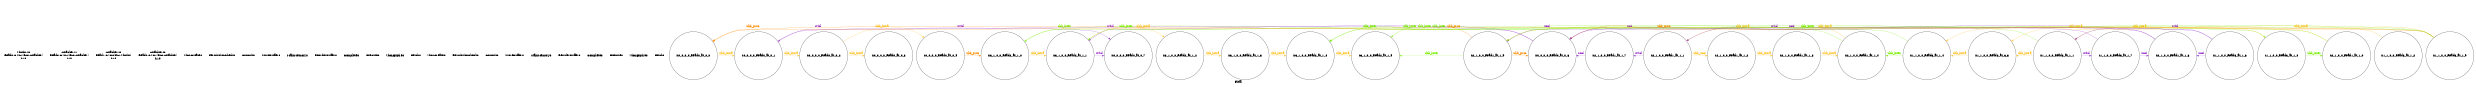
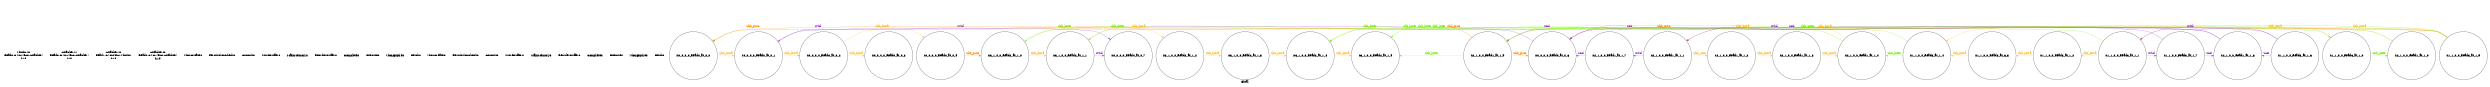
  digraph {
    label=Final
    splines=true
    node [shape=circle]
    edge [color=goldenrod1 constraint=false fontcolor=goldenrod1]
    n1 [label="Victim.I0\nRead0.C VA1(PA0:Attacker)\nL10\n" shape=none]
    n2 [label="Attacker.I1\nRead3.C VA1(PA0:Attacker)\nL10\n" shape=none]
    n3 [label="Attacker.I2\nRead1.C VA0(PA1:Victim)\nL10\n" shape=none]
    n4 [label="Attacker.I3\nRead2.C VA1(PA0:Attacker)\nL10\n" shape=none]
    n5 [label=ViCLCreate0 shape=none]
    n6 [label=PermissionCheck0 shape=none]
    n7 [label=Commit0 shape=none]
    n8 [label=StoreBuffer0 shape=none]
    n9 [label=MainMemory0 shape=none]
    n10 [label=ReorderBuffer0 shape=none]
    n11 [label=Complete0 shape=none]
    n12 [label=Execute0 shape=none]
    n13 [label=ViCLExpire0 shape=none]
    n14 [label=Fetch0 shape=none]
    n15 [label=ViCLCreate0 shape=none]
    n16 [label=PermissionCheck0 shape=none]
    n17 [label=Commit0 shape=none]
    n18 [label=StoreBuffer0 shape=none]
    n19 [label=MainMemory0 shape=none]
    n20 [label=ReorderBuffer0 shape=none]
    n21 [label=Complete0 shape=none]
    n22 [label=Execute0 shape=none]
    n23 [label=ViCLExpire0 shape=none]
    n24 [label=Fetch0 shape=none]
    n0_0_0_0_Read0_at_0_0
    n0_0_0_0_Read0_at_0_1
    n0_0_0_0_Read0_at_0_2
    n0_0_0_0_Read0_at_0_7
    n0_0_0_0_Read0_at_0_3
    n0_0_0_0_Read0_at_0_9
    n3_1_0_0_Read2_at_1_0
    n0_0_0_0_Read0_at_0_6
    n3_1_0_0_Read2_at_1_1
    n3_1_0_0_Read2_at_1_2
    n1_1_0_0_Read3_at_1_0
    n2_1_0_0_Read1_at_1_0
    n2_1_0_0_Read1_at_1_1
    n2_1_0_0_Read1_at_1_2
    n2_1_0_0_Read1_at_1_7
    n2_1_0_0_Read1_at_1_3
    n2_1_0_0_Read1_at_1_4
    n2_1_0_0_Read1_at_1_9
    n3_1_0_0_Read2_at_1_4
    n3_1_0_0_Read2_at_1_9
    n2_1_0_0_Read1_at_1_6
    n3_1_0_0_Read2_at_1_3
    n1_1_0_0_Read3_at_1_1
    n1_1_0_0_Read3_at_1_2
    n1_1_0_0_Read3_at_1_7
    n50 [label=n1_1_0_0_Read3_at_6_3]
    n1_1_0_0_Read3_at_1_4
    n1_1_0_0_Read3_at_1_9
    n1_1_0_0_Read3_at_1_6
    n0_0_0_0_Read0_at_0_0 -> n0_0_0_0_Read0_at_0_1 [label=uhb_intra]
-   n0_0_0_0_Read0_at_0_1 -> n0_0_0_0_Read0_at_0_2 [label=uhb_intra]
+   n0_0_0_0_Read0_at_0_1 -> n0_0_0_0_Read0_at_0_2 [color=chartreuse2 label=uhb_intra]
    n0_0_0_0_Read0_at_0_1 -> n0_0_0_0_Read0_at_0_7 [color=darkorchid fontcolor=darkorchid label=uvicl]
    n0_0_0_0_Read0_at_0_2 -> n0_0_0_0_Read0_at_0_3 [label=uhb_intra]
    n0_0_0_0_Read0_at_0_2 -> n0_0_0_0_Read0_at_0_9 [label=uhb_intra]
    n0_0_0_0_Read0_at_0_9 -> n3_1_0_0_Read2_at_1_0 [color=darkorange fontcolor=darkorange label=uhb_proc]
    n3_1_0_0_Read2_at_1_0 -> n3_1_0_0_Read2_at_1_1 [label=uhb_intra]
    n3_1_0_0_Read2_at_1_0 -> n1_1_0_0_Read3_at_1_0 [color=chartreuse2 fontcolor=chartreuse2 label=uhb_inter]
    n0_0_0_0_Read0_at_0_6 -> n0_0_0_0_Read0_at_0_1 [color=darkorchid fontcolor=darkorchid label=uvicl]
-   n0_0_0_0_Read0_at_0_6 -> n3_1_0_0_Read2_at_1_1 [color=darkorchid fontcolor=darkorchid label=uvicl]
    n3_1_0_0_Read2_at_1_1 -> n0_0_0_0_Read0_at_0_7 [color=darkorchid fontcolor=darkorchid label=uvicl]
    n3_1_0_0_Read2_at_1_1 -> n3_1_0_0_Read2_at_1_2 [label=uhb_intra]
    n3_1_0_0_Read2_at_1_2 -> n3_1_0_0_Read2_at_1_3 [label=uhb_intra]
    n1_1_0_0_Read3_at_1_0 -> n2_1_0_0_Read1_at_1_0 [color=chartreuse2 fontcolor=chartreuse2 label=uhb_inter]
    n1_1_0_0_Read3_at_1_0 -> n1_1_0_0_Read3_at_1_1 [label=uhb_intra]
    n2_1_0_0_Read1_at_1_0 -> n3_1_0_0_Read2_at_1_0 [color=chartreuse2 fontcolor=chartreuse2 label=uhb_inter]
    n2_1_0_0_Read1_at_1_0 -> n2_1_0_0_Read1_at_1_1 [label=uhb_intra]
    n2_1_0_0_Read1_at_1_1 -> n2_1_0_0_Read1_at_1_2 [label=uhb_ucci]
    n2_1_0_0_Read1_at_1_1 -> n2_1_0_0_Read1_at_1_7 [color=darkorchid fontcolor=darkorchid label=uvicl]
    n2_1_0_0_Read1_at_1_2 -> n2_1_0_0_Read1_at_1_3 [label=uhb_intra]
    n2_1_0_0_Read1_at_1_7 -> n0_0_0_0_Read0_at_0_6 [color=darkorchid fontcolor=darkorchid label=ucci]
    n2_1_0_0_Read1_at_1_3 -> n2_1_0_0_Read1_at_1_4 [label=uhb_intra]
    n2_1_0_0_Read1_at_1_4 -> n2_1_0_0_Read1_at_1_9 [label=uhb_intra]
    n2_1_0_0_Read1_at_1_4 -> n3_1_0_0_Read2_at_1_4 [color=chartreuse2 fontcolor=chartreuse2 label=uhb_inter]
    n2_1_0_0_Read1_at_1_9 -> n0_0_0_0_Read0_at_0_0 [color=darkorange fontcolor=darkorange label=uhb_proc]
    n2_1_0_0_Read1_at_1_9 -> n0_0_0_0_Read0_at_0_6 [color=darkorange fontcolor=darkorange label=uhb_proc]
    n2_1_0_0_Read1_at_1_9 -> n3_1_0_0_Read2_at_1_9 [color=chartreuse2 fontcolor=chartreuse2 label=uhb_inter]
    n3_1_0_0_Read2_at_1_4 -> n3_1_0_0_Read2_at_1_9 [label=uhb_intra]
    n2_1_0_0_Read1_at_1_6 -> n0_0_0_0_Read0_at_0_6 [color=darkorchid fontcolor=darkorchid label=ucci]
    n2_1_0_0_Read1_at_1_6 -> n2_1_0_0_Read1_at_1_1 [color=darkorchid fontcolor=darkorchid label=uvicl]
    n3_1_0_0_Read2_at_1_3 -> n3_1_0_0_Read2_at_1_4 [label=uhb_intra]
    n1_1_0_0_Read3_at_1_1 -> n3_1_0_0_Read2_at_1_1 [color=chartreuse2 fontcolor=chartreuse2 label=uhb_inter]
-   n1_1_0_0_Read3_at_1_1 -> n50 [label=uhb_intra]
+   n1_1_0_0_Read3_at_1_1 -> n1_1_0_0_Read3_at_1_2 [label=uhb_intra]
    n1_1_0_0_Read3_at_1_1 -> n1_1_0_0_Read3_at_1_7 [color=darkorchid fontcolor=darkorchid label=uvicl]
    n1_1_0_0_Read3_at_1_2 -> n50 [label=uhb_intra]
    n1_1_0_0_Read3_at_1_7 -> n2_1_0_0_Read1_at_1_9 [color=darkorchid fontcolor=darkorchid label=ucci]
    n1_1_0_0_Read3_at_1_7 -> n2_1_0_0_Read1_at_1_6 [color=darkorchid fontcolor=darkorchid label=ucci]
    n50 -> n1_1_0_0_Read3_at_1_4 [label=uhb_intra]
    n1_1_0_0_Read3_at_1_4 -> n2_1_0_0_Read1_at_1_4 [color=chartreuse2 fontcolor=chartreuse2 label=uhb_inter]
    n1_1_0_0_Read3_at_1_4 -> n3_1_0_0_Read2_at_1_4 [color=chartreuse2 fontcolor=chartreuse2 label=uhb_inter]
    n1_1_0_0_Read3_at_1_9 -> n0_0_0_0_Read0_at_0_0 [color=darkorange fontcolor=darkorange label=uhb_proc]
    n1_1_0_0_Read3_at_1_9 -> n0_0_0_0_Read0_at_0_6 [color=darkorange fontcolor=darkorange label=uhb_proc]
    n1_1_0_0_Read3_at_1_9 -> n2_1_0_0_Read1_at_1_9 [color=chartreuse2 fontcolor=chartreuse2 label=uhb_inter]
    n1_1_0_0_Read3_at_1_9 -> n3_1_0_0_Read2_at_1_9 [color=chartreuse2 fontcolor=chartreuse2 label=uhb_inter]
    n1_1_0_0_Read3_at_1_9 -> n1_1_0_0_Read3_at_1_4 [label=uhb_intra]
    n1_1_0_0_Read3_at_1_6 -> n0_0_0_0_Read0_at_0_6 [color=darkorchid fontcolor=darkorchid label=ucci]
    n1_1_0_0_Read3_at_1_6 -> n2_1_0_0_Read1_at_1_6 [color=darkorchid fontcolor=darkorchid label=ucci]
    n1_1_0_0_Read3_at_1_6 -> n1_1_0_0_Read3_at_1_1 [color=darkorchid fontcolor=darkorchid label=uvicl]
  }
